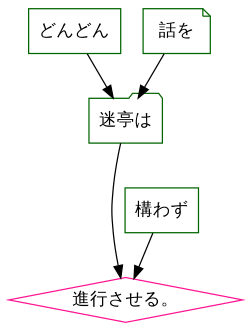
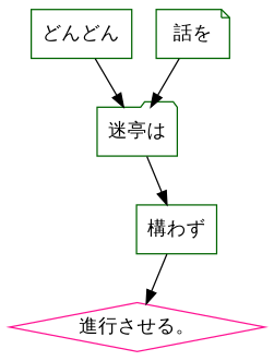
  digraph {
    node [color=darkgreen shape=box]
    n1 [label="迷亭は" shape=folder]
    n2 [color=deeppink label="進行させる。" shape=diamond]
    n3 [label="構わず"]
    n4 [label="どんどん"]
    n5 [label="話を" shape=note]
-   n1 -> n2
+   n1 -> n3
    n3 -> n2
    n4 -> n1
    n5 -> n1
  }
